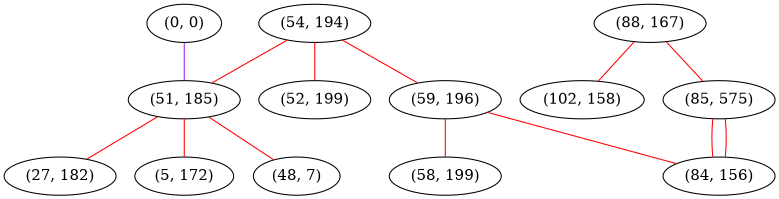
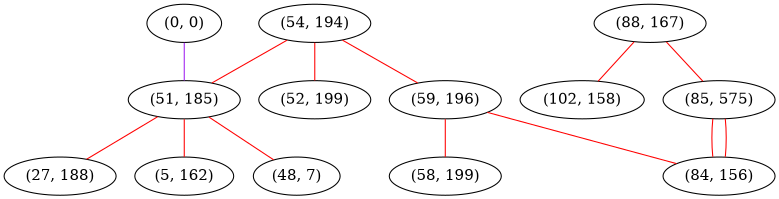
  graph {
    edge [color=red weight=1]
    "(54, 194)"
    "(52, 199)"
    "(51, 185)"
    "(59, 196)"
    "(48, 7)"
-   "(27, 182)"
-   "(5, 162)" [label="(5, 172)"]
+   "(27, 182)" [label="(27, 188)"]
+   "(5, 162)"
    n8 [label="(84, 156)"]
    "(58, 199)"
    n10 [label="(85, 575)"]
    "(88, 167)"
    "(102, 158)"
    "(0, 0)"
    "(54, 194)" -- "(52, 199)"
    "(54, 194)" -- "(51, 185)"
    "(54, 194)" -- "(59, 196)"
    "(51, 185)" -- "(48, 7)"
    "(51, 185)" -- "(27, 182)"
    "(51, 185)" -- "(5, 162)"
    "(59, 196)" -- n8
    "(59, 196)" -- "(58, 199)"
    n10 -- n8
    n10 -- n8
    "(88, 167)" -- n10
    "(88, 167)" -- "(102, 158)"
    "(0, 0)" -- "(51, 185)" [color=purple weight=4]
  }
